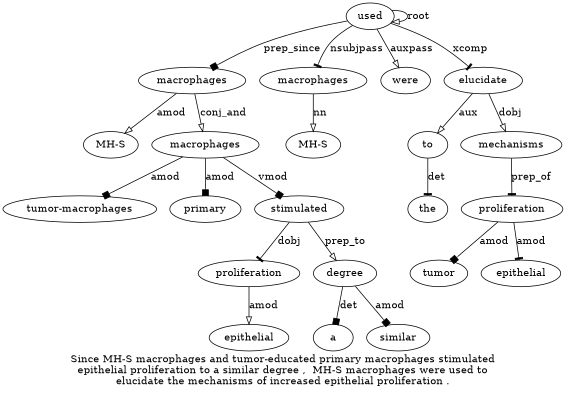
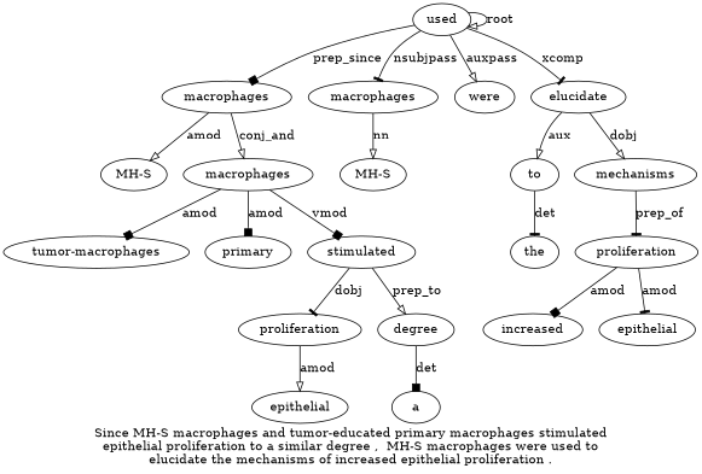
  digraph {
    label="Since MH-S macrophages and tumor-educated primary macrophages stimulated\nepithelial proliferation to a similar degree ,  MH-S macrophages were used to\nelucidate the mechanisms of increased epithelial proliferation ."
    node [fillcolor=white style=filled]
    edge [arrowhead=onormal]
    n1 [label=macrophages]
    n2 [label="MH-S"]
    n3 [label=macrophages]
    n4 [label="tumor-macrophages"]
    n5 [label=primary]
    n6 [label=stimulated]
    n7 [label=used]
    n8 [label=macrophages]
    n9 [label=were]
    n10 [label=elucidate]
    n11 [label="MH-S"]
    n12 [label=to]
    n13 [label=mechanisms]
    n14 [label=proliferation]
    n15 [label=degree]
    n16 [label=epithelial]
    n17 [label=a]
-   n18 [label=similar]
    n19 [label=the]
    n20 [label=proliferation]
-   n21 [label=tumor]
+   n21 [label=increased]
    n22 [label=epithelial]
    n1 -> n2 [label=amod]
    n1 -> n3 [label=conj_and]
    n3 -> n4 [arrowhead=box label=amod]
    n3 -> n5 [arrowhead=box label=amod]
    n3 -> n6 [arrowhead=box label=vmod]
    n6 -> n14 [arrowhead=tee label=dobj]
    n6 -> n15 [label=prep_to]
    n7 -> n1 [arrowhead=box label=prep_since]
    n7 -> n7 [label=root]
    n7 -> n8 [arrowhead=tee label=nsubjpass]
    n7 -> n9 [label=auxpass]
    n7 -> n10 [arrowhead=tee label=xcomp]
    n8 -> n11 [label=nn]
    n10 -> n12 [label=aux]
    n10 -> n13 [label=dobj]
    n12 -> n19 [arrowhead=tee label=det]
    n13 -> n20 [arrowhead=tee label=prep_of]
    n14 -> n16 [label=amod]
    n15 -> n17 [arrowhead=box label=det]
-   n15 -> n18 [arrowhead=box label=amod]
    n20 -> n21 [arrowhead=box label=amod]
    n20 -> n22 [arrowhead=tee label=amod]
  }
